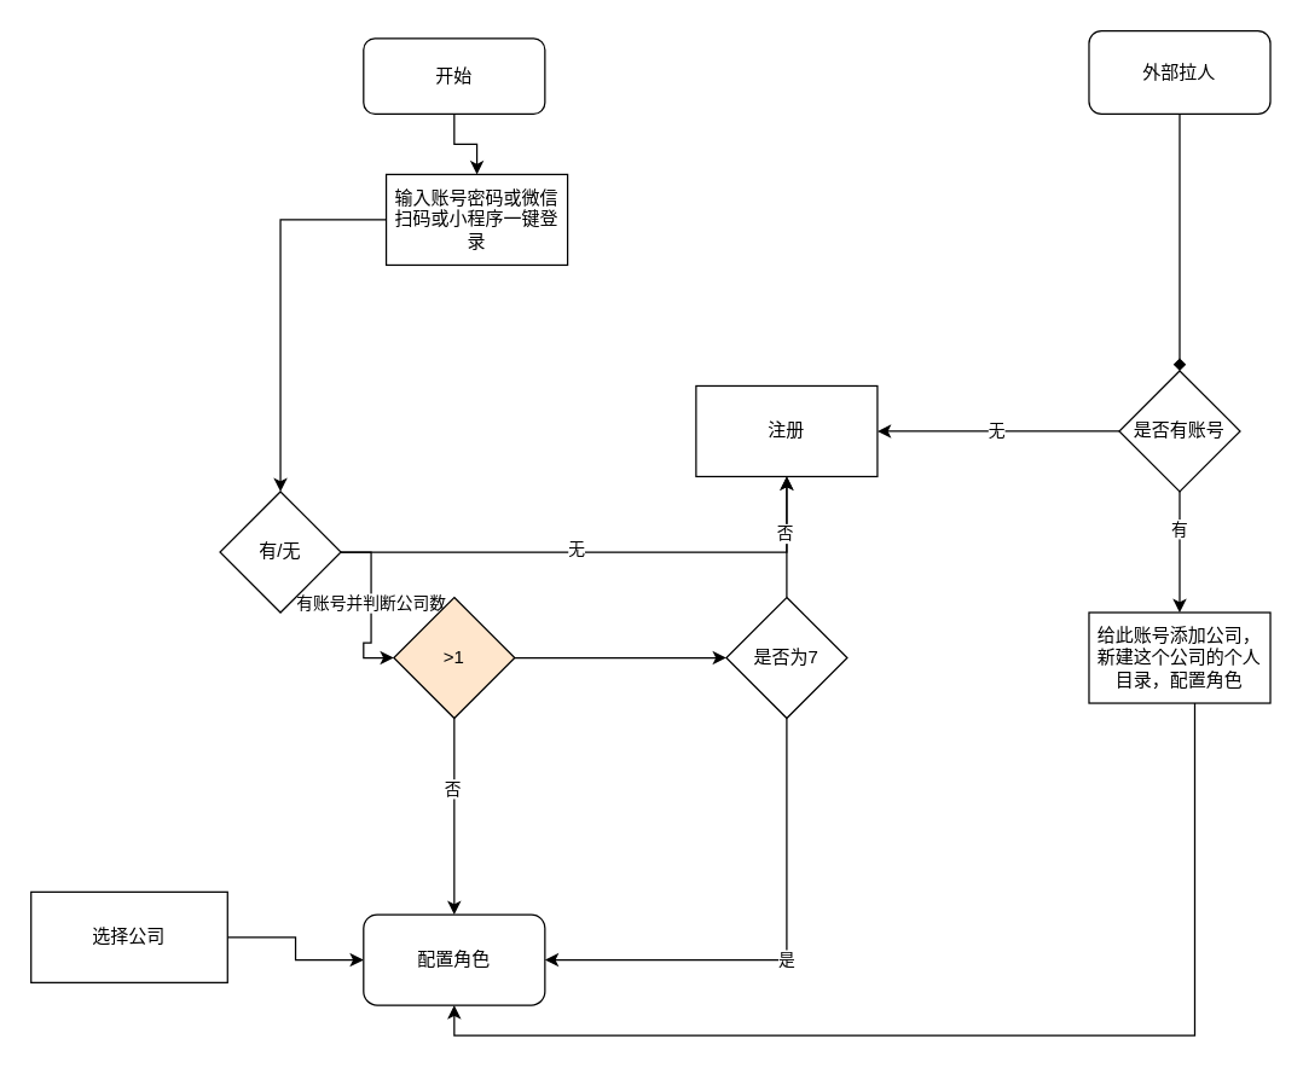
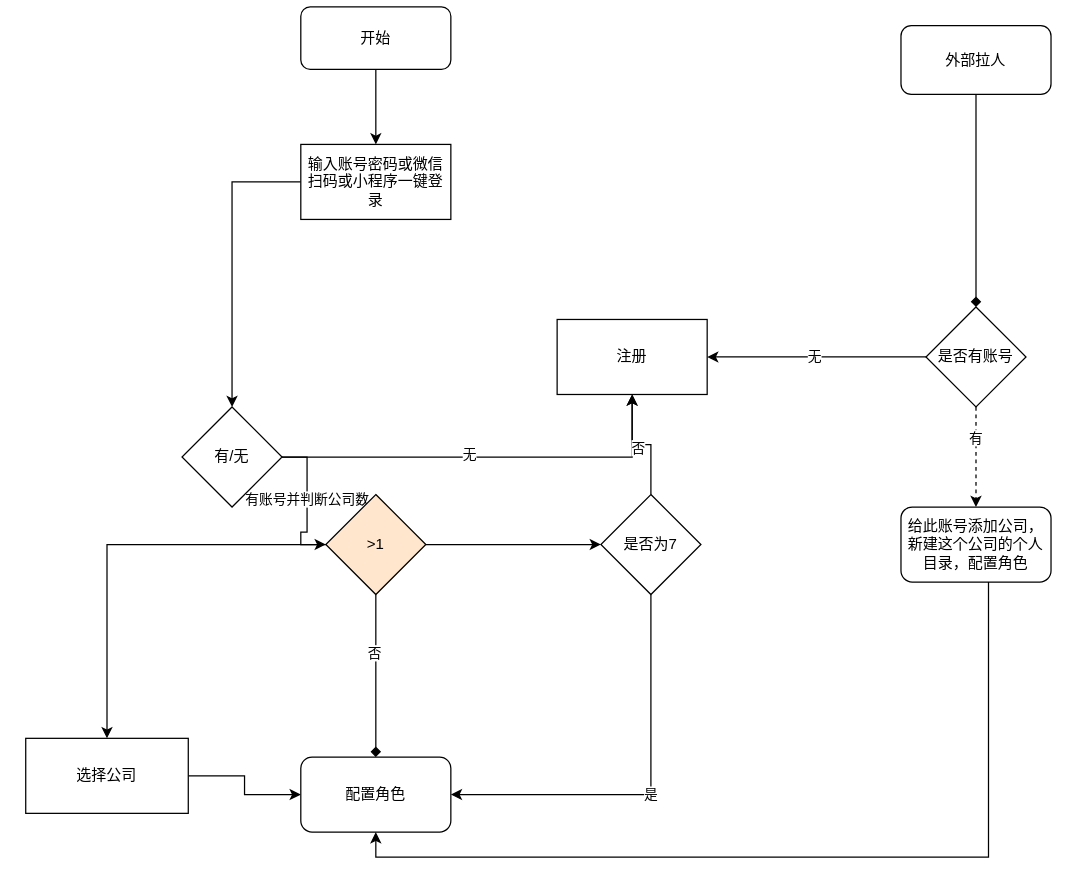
  <mxCell id="0" />
  <mxCell id="1" parent="0" />
  <mxCell id="2" value="" style="edgeStyle=orthogonalEdgeStyle;rounded=0;orthogonalLoop=1;jettySize=auto;html=1;" edge="1" parent="1" source="3" target="8"><mxGeometry relative="1" as="geometry" /></mxCell>
- <mxCell id="3" value="输入账号密码或微信扫码或小程序一键登录" style="rounded=0;whiteSpace=wrap;html=1;" vertex="1" parent="1"><mxGeometry x="255" y="115" width="120" height="60" as="geometry" /></mxCell>
+ <mxCell id="3" value="输入账号密码或微信扫码或小程序一键登录" style="rounded=0;whiteSpace=wrap;html=1;" vertex="1" parent="1"><mxGeometry x="240" y="115" width="120" height="60" as="geometry" /></mxCell>
  <mxCell id="4" value="" style="edgeStyle=orthogonalEdgeStyle;rounded=0;orthogonalLoop=1;jettySize=auto;html=1;" edge="1" parent="1" source="8" target="13"><mxGeometry relative="1" as="geometry" /></mxCell>
  <mxCell id="5" value="有账号并判断公司数" style="edgeLabel;html=1;align=center;verticalAlign=middle;resizable=0;points=[];" vertex="1" connectable="0" parent="4"><mxGeometry x="-0.075" y="-1" relative="1" as="geometry"><mxPoint as="offset" /></mxGeometry></mxCell>
  <mxCell id="6" value="" style="edgeStyle=orthogonalEdgeStyle;rounded=0;orthogonalLoop=1;jettySize=auto;html=1;" edge="1" parent="1" source="8" target="16"><mxGeometry relative="1" as="geometry" /></mxCell>
  <mxCell id="7" value="无" style="edgeLabel;html=1;align=center;verticalAlign=middle;resizable=0;points=[];" vertex="1" connectable="0" parent="6"><mxGeometry x="-0.1" y="3" relative="1" as="geometry"><mxPoint as="offset" /></mxGeometry></mxCell>
  <mxCell id="8" value="有/无" style="rhombus;whiteSpace=wrap;html=1;rounded=0;" vertex="1" parent="1"><mxGeometry x="145" y="325" width="80" height="80" as="geometry" /></mxCell>
- <mxCell id="9" value="" style="edgeStyle=orthogonalEdgeStyle;rounded=0;orthogonalLoop=1;jettySize=auto;html=1;entryX=0.5;entryY=0;entryDx=0;entryDy=0;" edge="1" parent="1" source="13" target="19"><mxGeometry relative="1" as="geometry"><mxPoint x="-60" y="645" as="targetPoint" /></mxGeometry></mxCell>
+ <mxCell id="9" value="" style="edgeStyle=orthogonalEdgeStyle;rounded=0;orthogonalLoop=1;jettySize=auto;html=1;entryX=0.5;entryY=0;entryDx=0;entryDy=0;endArrow=diamond;" edge="1" parent="1" source="13" target="19"><mxGeometry relative="1" as="geometry"><mxPoint x="-60" y="645" as="targetPoint" /></mxGeometry></mxCell>
  <mxCell id="10" value="否" style="edgeLabel;html=1;align=center;verticalAlign=middle;resizable=0;points=[];" vertex="1" connectable="0" parent="9"><mxGeometry x="-0.3" y="-2" relative="1" as="geometry"><mxPoint as="offset" /></mxGeometry></mxCell>
+ <mxCell id="11" value="" style="edgeStyle=orthogonalEdgeStyle;rounded=0;orthogonalLoop=1;jettySize=auto;html=1;" edge="1" parent="1" source="13" target="18"><mxGeometry relative="1" as="geometry" /></mxCell>
  <mxCell id="12" value="" style="edgeStyle=orthogonalEdgeStyle;rounded=0;orthogonalLoop=1;jettySize=auto;html=1;" edge="1" parent="1" source="13" target="31"><mxGeometry relative="1" as="geometry" /></mxCell>
  <mxCell id="13" value="&amp;gt;1" style="rhombus;whiteSpace=wrap;html=1;rounded=0;fillColor=#ffe6cc;" vertex="1" parent="1"><mxGeometry x="260" y="395" width="80" height="80" as="geometry" /></mxCell>
  <mxCell id="14" style="edgeStyle=orthogonalEdgeStyle;rounded=0;orthogonalLoop=1;jettySize=auto;html=1;entryX=0.5;entryY=0;entryDx=0;entryDy=0;" edge="1" parent="1" source="15" target="3"><mxGeometry relative="1" as="geometry" /></mxCell>
- <mxCell id="15" value="开始" style="rounded=1;whiteSpace=wrap;html=1;" vertex="1" parent="1"><mxGeometry x="240" y="25" width="120" height="50" as="geometry" /></mxCell>
- <mxCell id="16" value="注册" style="whiteSpace=wrap;html=1;rounded=0;" vertex="1" parent="1"><mxGeometry x="460" y="255" width="120" height="60" as="geometry" /></mxCell>
+ <mxCell id="15" value="开始" style="rounded=1;whiteSpace=wrap;html=1;" vertex="1" parent="1"><mxGeometry x="240" y="5" width="120" height="50" as="geometry" /></mxCell>
+ <mxCell id="16" value="注册" style="whiteSpace=wrap;html=1;rounded=0;" vertex="1" parent="1"><mxGeometry x="445" y="255" width="120" height="60" as="geometry" /></mxCell>
  <mxCell id="17" style="edgeStyle=orthogonalEdgeStyle;rounded=0;orthogonalLoop=1;jettySize=auto;html=1;entryX=0;entryY=0.5;entryDx=0;entryDy=0;" edge="1" parent="1" source="18" target="19"><mxGeometry relative="1" as="geometry" /></mxCell>
  <mxCell id="18" value="选择公司" style="whiteSpace=wrap;html=1;rounded=0;" vertex="1" parent="1"><mxGeometry x="20" y="590" width="130" height="60" as="geometry" /></mxCell>
  <mxCell id="19" value="&lt;span&gt;配置角色&lt;/span&gt;" style="rounded=1;whiteSpace=wrap;html=1;" vertex="1" parent="1"><mxGeometry x="240" y="605" width="120" height="60" as="geometry" /></mxCell>
  <mxCell id="20" value="" style="edgeStyle=orthogonalEdgeStyle;rounded=0;orthogonalLoop=1;jettySize=auto;html=1;entryX=0.5;entryY=0;entryDx=0;entryDy=0;endArrow=diamond;" edge="1" parent="1" source="21" target="27"><mxGeometry relative="1" as="geometry"><mxPoint x="780" y="195" as="targetPoint" /></mxGeometry></mxCell>
  <mxCell id="21" value="外部拉人" style="rounded=1;whiteSpace=wrap;html=1;" vertex="1" parent="1"><mxGeometry x="720" y="20" width="120" height="55" as="geometry" /></mxCell>
  <mxCell id="22" style="edgeStyle=orthogonalEdgeStyle;rounded=0;orthogonalLoop=1;jettySize=auto;html=1;entryX=1;entryY=0.5;entryDx=0;entryDy=0;" edge="1" parent="1" source="27" target="16"><mxGeometry relative="1" as="geometry" /></mxCell>
  <mxCell id="23" value="无" style="edgeLabel;html=1;align=center;verticalAlign=middle;resizable=0;points=[];" vertex="1" connectable="0" parent="22"><mxGeometry x="0.025" y="-1" relative="1" as="geometry"><mxPoint as="offset" /></mxGeometry></mxCell>
  <mxCell id="24" style="edgeStyle=orthogonalEdgeStyle;rounded=0;orthogonalLoop=1;jettySize=auto;html=1;exitX=0;exitY=0.5;exitDx=0;exitDy=0;entryX=0;entryY=0.5;entryDx=0;entryDy=0;" edge="1" parent="1" source="27" target="27"><mxGeometry relative="1" as="geometry"><mxPoint x="730" y="285" as="targetPoint" /></mxGeometry></mxCell>
- <mxCell id="25" value="" style="edgeStyle=orthogonalEdgeStyle;rounded=0;orthogonalLoop=1;jettySize=auto;html=1;" edge="1" parent="1" source="27" target="33"><mxGeometry relative="1" as="geometry" /></mxCell>
+ <mxCell id="25" value="" style="edgeStyle=orthogonalEdgeStyle;rounded=0;orthogonalLoop=1;jettySize=auto;html=1;dashed=1;" edge="1" parent="1" source="27" target="33"><mxGeometry relative="1" as="geometry" /></mxCell>
  <mxCell id="26" value="有" style="edgeLabel;html=1;align=center;verticalAlign=middle;resizable=0;points=[];" vertex="1" connectable="0" parent="25"><mxGeometry x="-0.4" y="-1" relative="1" as="geometry"><mxPoint as="offset" /></mxGeometry></mxCell>
  <mxCell id="27" value="是否有账号" style="rhombus;whiteSpace=wrap;html=1;" vertex="1" parent="1"><mxGeometry x="740" y="245" width="80" height="80" as="geometry" /></mxCell>
  <mxCell id="28" style="edgeStyle=orthogonalEdgeStyle;rounded=0;orthogonalLoop=1;jettySize=auto;html=1;entryX=0.5;entryY=1;entryDx=0;entryDy=0;" edge="1" parent="1" source="31" target="16"><mxGeometry relative="1" as="geometry" /></mxCell>
  <mxCell id="29" value="否" style="edgeLabel;html=1;align=center;verticalAlign=middle;resizable=0;points=[];" vertex="1" connectable="0" parent="28"><mxGeometry x="0.075" y="2" relative="1" as="geometry"><mxPoint as="offset" /></mxGeometry></mxCell>
  <mxCell id="30" value="是" style="edgeStyle=orthogonalEdgeStyle;rounded=0;orthogonalLoop=1;jettySize=auto;html=1;entryX=1;entryY=0.5;entryDx=0;entryDy=0;" edge="1" parent="1" source="31" target="19"><mxGeometry relative="1" as="geometry"><Array as="points"><mxPoint x="520" y="635" /></Array></mxGeometry></mxCell>
  <mxCell id="31" value="是否为7" style="rhombus;whiteSpace=wrap;html=1;rounded=0;" vertex="1" parent="1"><mxGeometry x="480" y="395" width="80" height="80" as="geometry" /></mxCell>
  <mxCell id="32" style="edgeStyle=orthogonalEdgeStyle;rounded=0;orthogonalLoop=1;jettySize=auto;html=1;entryX=0.5;entryY=1;entryDx=0;entryDy=0;" edge="1" parent="1" source="33" target="19"><mxGeometry relative="1" as="geometry"><Array as="points"><mxPoint x="790" y="685" /><mxPoint x="300" y="685" /></Array></mxGeometry></mxCell>
- <mxCell id="33" value="给此账号添加公司，新建这个公司的个人目录，配置角色" style="whiteSpace=wrap;html=1;" vertex="1" parent="1"><mxGeometry x="720" y="405" width="120" height="60" as="geometry" /></mxCell>
+ <mxCell id="33" value="给此账号添加公司，新建这个公司的个人目录，配置角色" style="whiteSpace=wrap;html=1;rounded=1;" vertex="1" parent="1"><mxGeometry x="720" y="405" width="120" height="60" as="geometry" /></mxCell>
